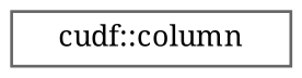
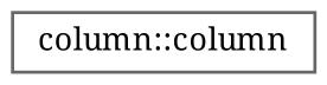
  digraph {
    rankdir=TB
    fontname="Noto Serif"
-   n1 [color=grey40 fillcolor=white fontname="Noto Serif" fontsize=10 height=0.2 label="cudf::column" shape=box style=filled width=0.4]
+   n1 [color=grey40 fillcolor=white fontname="Noto Serif" fontsize=10 height=0.2 label="column::column" shape=box style=filled width=0.4]
  }
